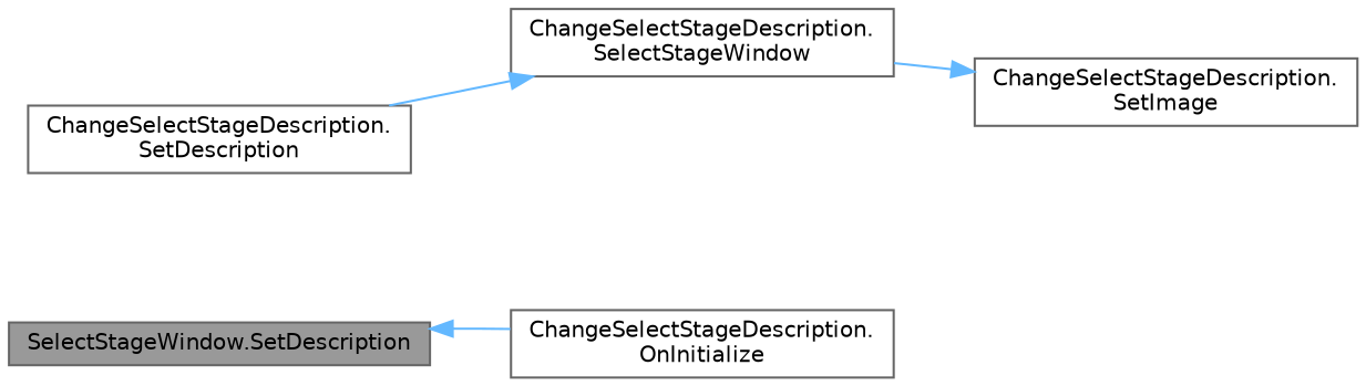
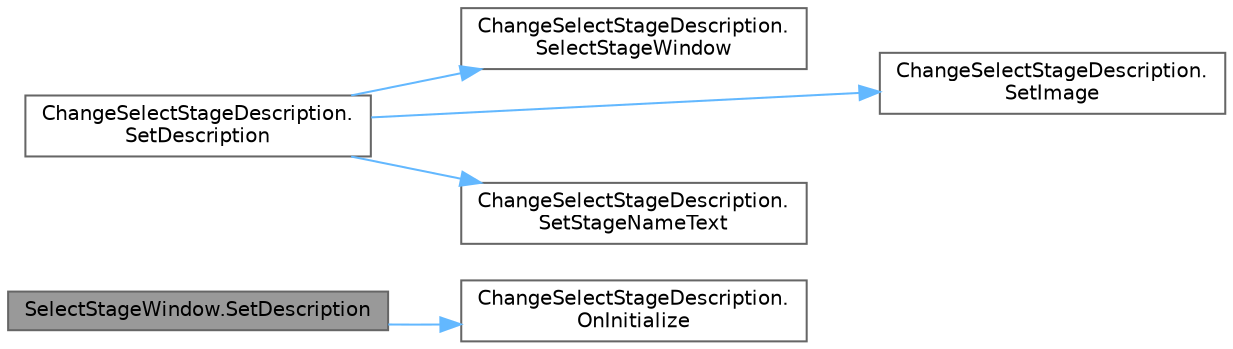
  digraph {
    rankdir=LR
    node [color=grey40 fillcolor=white fontname=Helvetica fontsize=10 shape=box style=filled]
    edge [color=steelblue1 fontname=Helvetica fontsize=10 labelfontname=Helvetica labelfontsize=10 style=solid]
    n1 [color=gray40 fillcolor=grey60 fontcolor=black height=0.2 label="SelectStageWindow.SetDescription" width=0.4]
    n2 [height=0.2 label="ChangeSelectStageDescription.\lOnInitialize" width=0.4]
    n3 [height=0.2 label="ChangeSelectStageDescription.\lSetDescription" width=0.4]
    n4 [height=0.2 label="ChangeSelectStageDescription.\lSelectStageWindow" width=0.4]
    n5 [height=0.2 label="ChangeSelectStageDescription.\lSetImage" width=0.4]
-   n2 -> n1
+   n6 [height=0.2 label="ChangeSelectStageDescription.\lSetStageNameText" width=0.4]
+   n1 -> n2
    n3 -> n4
-   n4 -> n5
+   n3 -> n5
+   n3 -> n6
  }
